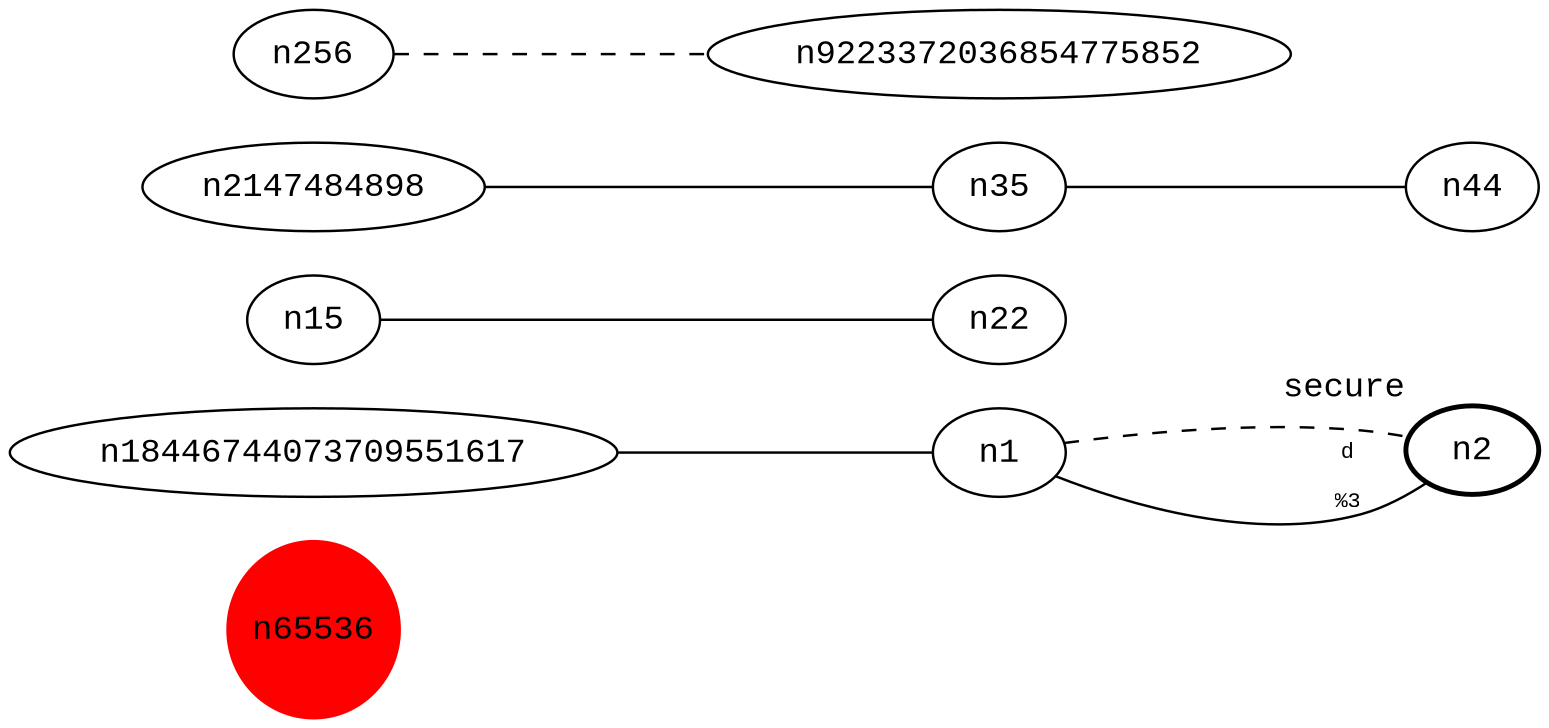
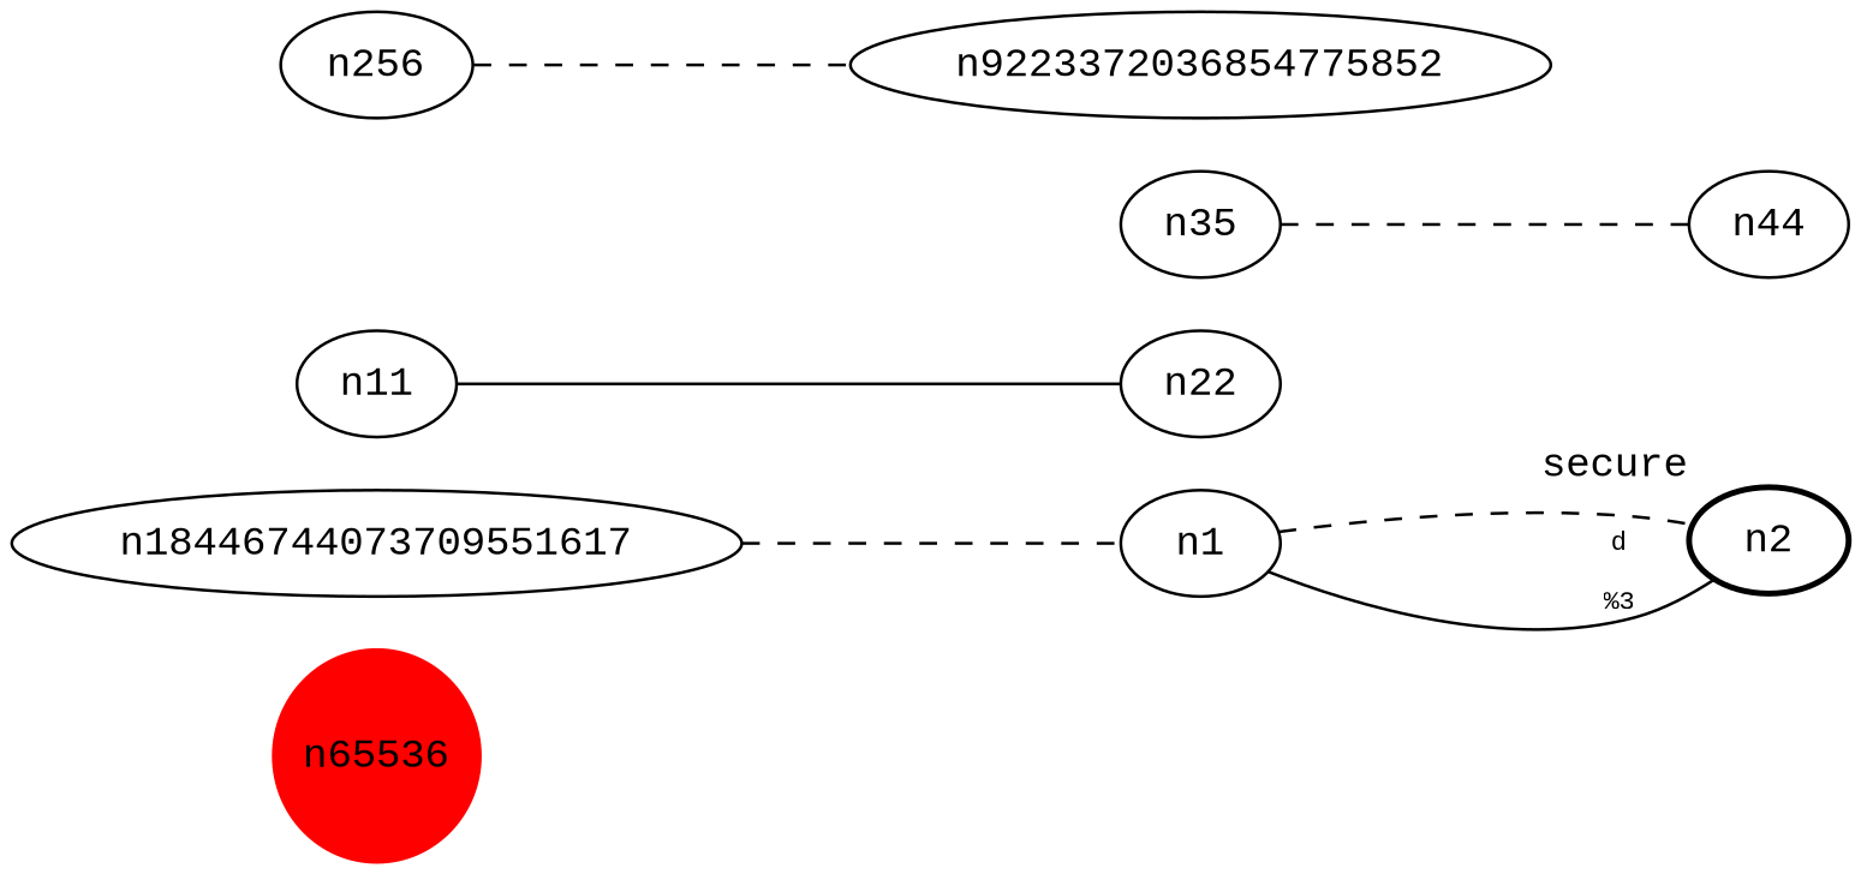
  graph {
    fontcolor=blue
    fontname="Liberation Mono"
    rankdir=LR
    node [fontname="Liberation Mono"]
    edge [fontname="Liberation Mono"]
    n65536 [color=red height=1 style=filled "widt﻿h"=1]
    n2 [style=bold xlabel=secure]
    n18446744073709551617
    n1
-   n11 [label=n15]
+   n11
    n22
    n33 [label=n35]
-   n2147484898
    n44
    n256
    n9223372036854775852
-   n18446744073709551617 -- n1 [style=solid]
+   n18446744073709551617 -- n1 [style=dashed]
    n1 -- n2 [style=dashed]
    n1 -- n2 [fontsize=9 "font󠁓color"=blue label="d\n\l\G"]
    n11 -- n22
-   n33 -- n44
-   n2147484898 -- n33
+   n33 -- n44 [style=dashed]
    n256 -- n9223372036854775852 [style=dashed]
  }
